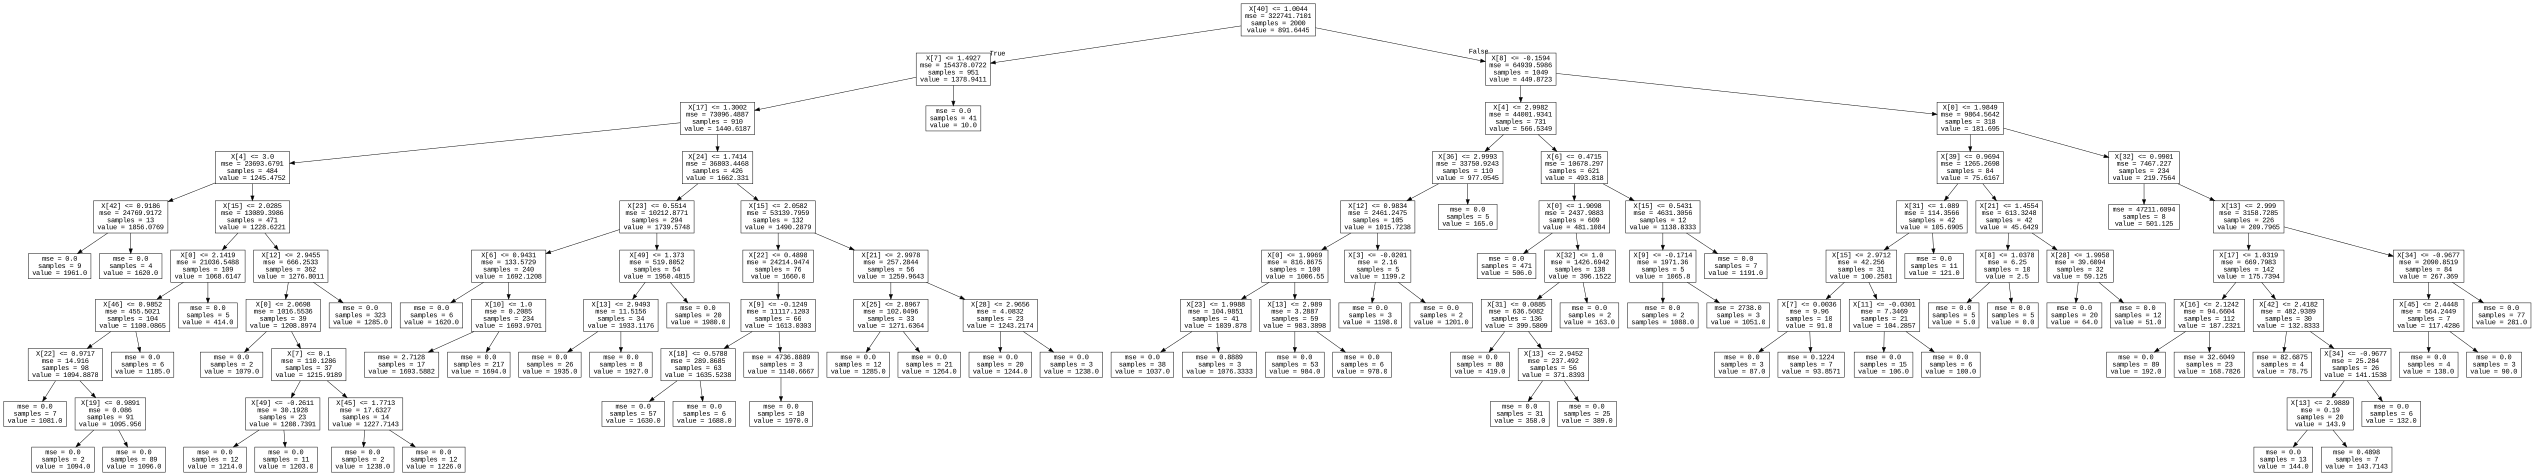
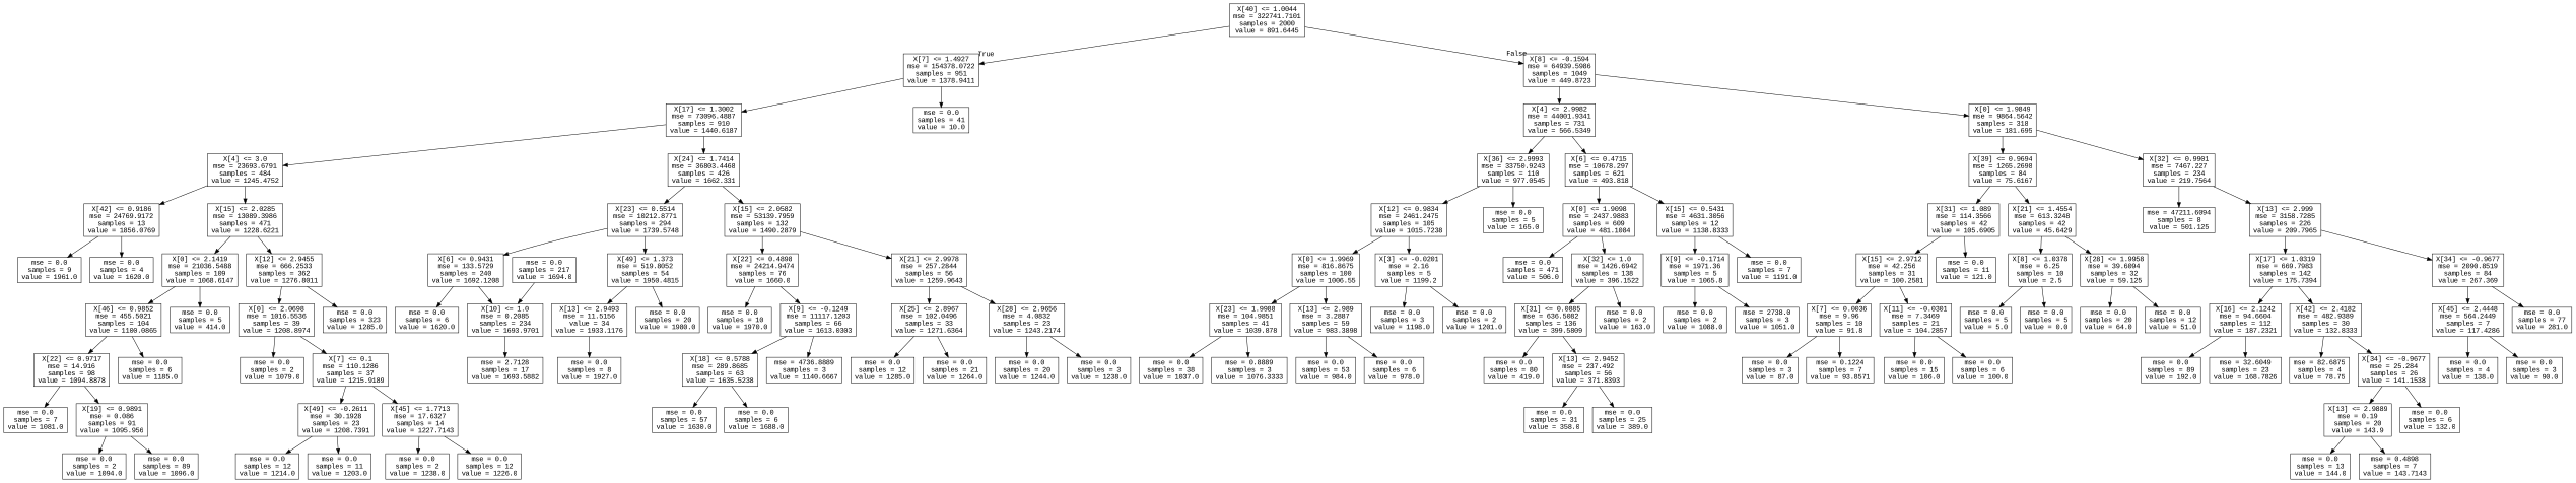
  digraph {
    fontname="Liberation Mono"
    node [fontname="Liberation Mono" shape=box]
    edge [fontname="Liberation Mono"]
    n1 [label="X[40] <= 1.0044\nmse = 322741.7101\nsamples = 2000\nvalue = 891.6445"]
    n2 [label="X[7] <= 1.4927\nmse = 154378.0722\nsamples = 951\nvalue = 1378.9411"]
    n3 [label="X[8] <= -0.1594\nmse = 64939.5986\nsamples = 1049\nvalue = 449.8723"]
    n4 [label="X[17] <= 1.3002\nmse = 73096.4887\nsamples = 910\nvalue = 1440.6187"]
    n5 [label="mse = 0.0\nsamples = 41\nvalue = 10.0"]
    n6 [label="X[4] <= 2.9982\nmse = 44001.9341\nsamples = 731\nvalue = 566.5349"]
    n7 [label="X[0] <= 1.9849\nmse = 9864.5642\nsamples = 318\nvalue = 181.695"]
    n8 [label="X[4] <= 3.0\nmse = 23693.6791\nsamples = 484\nvalue = 1245.4752"]
    n9 [label="X[24] <= 1.7414\nmse = 36803.4468\nsamples = 426\nvalue = 1662.331"]
    n10 [label="X[42] <= 0.9186\nmse = 24769.9172\nsamples = 13\nvalue = 1856.0769"]
    n11 [label="X[15] <= 2.0285\nmse = 13089.3986\nsamples = 471\nvalue = 1228.6221"]
    n12 [label="X[23] <= 0.5514\nmse = 10212.8771\nsamples = 294\nvalue = 1739.5748"]
    n13 [label="X[15] <= 2.0582\nmse = 53139.7959\nsamples = 132\nvalue = 1490.2879"]
    n14 [label="mse = 0.0\nsamples = 9\nvalue = 1961.0"]
    n15 [label="mse = 0.0\nsamples = 4\nvalue = 1620.0"]
    n16 [label="X[0] <= 2.1419\nmse = 21036.5488\nsamples = 109\nvalue = 1068.6147"]
    n17 [label="X[12] <= 2.9455\nmse = 666.2533\nsamples = 362\nvalue = 1276.8011"]
    n18 [label="X[46] <= 0.9852\nmse = 455.5021\nsamples = 104\nvalue = 1100.0865"]
    n19 [label="mse = 0.0\nsamples = 5\nvalue = 414.0"]
    n20 [label="X[0] <= 2.0698\nmse = 1016.5536\nsamples = 39\nvalue = 1208.8974"]
    n21 [label="mse = 0.0\nsamples = 323\nvalue = 1285.0"]
    n22 [label="X[22] <= 0.9717\nmse = 14.916\nsamples = 98\nvalue = 1094.8878"]
    n23 [label="mse = 0.0\nsamples = 6\nvalue = 1185.0"]
    n24 [label="mse = 0.0\nsamples = 7\nvalue = 1081.0"]
    n25 [label="X[19] <= 0.9891\nmse = 0.086\nsamples = 91\nvalue = 1095.956"]
    n26 [label="mse = 0.0\nsamples = 2\nvalue = 1094.0"]
    n27 [label="mse = 0.0\nsamples = 89\nvalue = 1096.0"]
    n28 [label="mse = 0.0\nsamples = 2\nvalue = 1079.0"]
    n29 [label="X[7] <= 0.1\nmse = 110.1286\nsamples = 37\nvalue = 1215.9189"]
    n30 [label="X[49] <= -0.2611\nmse = 30.1928\nsamples = 23\nvalue = 1208.7391"]
    n31 [label="X[45] <= 1.7713\nmse = 17.6327\nsamples = 14\nvalue = 1227.7143"]
    n32 [label="mse = 0.0\nsamples = 12\nvalue = 1214.0"]
    n33 [label="mse = 0.0\nsamples = 11\nvalue = 1203.0"]
    n34 [label="mse = 0.0\nsamples = 2\nvalue = 1238.0"]
    n35 [label="mse = 0.0\nsamples = 12\nvalue = 1226.0"]
    n36 [label="X[6] <= 0.9431\nmse = 133.5729\nsamples = 240\nvalue = 1692.1208"]
    n37 [label="X[49] <= 1.373\nmse = 519.8052\nsamples = 54\nvalue = 1950.4815"]
    n38 [label="X[22] <= 0.4898\nmse = 24214.9474\nsamples = 76\nvalue = 1660.0"]
    n39 [label="X[21] <= 2.9978\nmse = 257.2844\nsamples = 56\nvalue = 1259.9643"]
    n40 [label="mse = 0.0\nsamples = 6\nvalue = 1620.0"]
    n41 [label="X[10] <= 1.0\nmse = 0.2085\nsamples = 234\nvalue = 1693.9701"]
-   n42 [label="X[13] <= 2.9493\nmse = 11.5156\nsamples = 34\nvalue = 1933.1176"]
+   n42 [label="X[13] <= 2.9493\nmse = 11.5156\nvalue = 34\nvalue = 1933.1176"]
    n43 [label="mse = 0.0\nsamples = 20\nvalue = 1980.0"]
    n44 [label="mse = 2.7128\nsamples = 17\nvalue = 1693.5882"]
    n45 [label="mse = 0.0\nsamples = 217\nvalue = 1694.0"]
-   n46 [label="mse = 0.0\nsamples = 26\nvalue = 1935.0"]
    n47 [label="mse = 0.0\nsamples = 8\nvalue = 1927.0"]
    n48 [label="mse = 0.0\nsamples = 10\nvalue = 1970.0"]
    n49 [label="X[9] <= -0.1249\nmse = 11117.1203\nsamples = 66\nvalue = 1613.0303"]
    n50 [label="X[25] <= 2.8967\nmse = 102.0496\nsamples = 33\nvalue = 1271.6364"]
    n51 [label="X[28] <= 2.9656\nmse = 4.0832\nsamples = 23\nvalue = 1243.2174"]
    n52 [label="X[18] <= 0.5788\nmse = 289.8685\nsamples = 63\nvalue = 1635.5238"]
    n53 [label="mse = 4736.8889\nsamples = 3\nvalue = 1140.6667"]
    n54 [label="mse = 0.0\nsamples = 57\nvalue = 1630.0"]
    n55 [label="mse = 0.0\nsamples = 6\nvalue = 1688.0"]
    n56 [label="mse = 0.0\nsamples = 12\nvalue = 1285.0"]
    n57 [label="mse = 0.0\nsamples = 21\nvalue = 1264.0"]
    n58 [label="mse = 0.0\nsamples = 20\nvalue = 1244.0"]
    n59 [label="mse = 0.0\nsamples = 3\nvalue = 1238.0"]
    n60 [label="X[36] <= 2.9993\nmse = 33750.9243\nsamples = 110\nvalue = 977.0545"]
    n61 [label="X[6] <= 0.4715\nmse = 10678.297\nsamples = 621\nvalue = 493.818"]
    n62 [label="X[39] <= 0.9694\nmse = 1265.2698\nsamples = 84\nvalue = 75.6167"]
    n63 [label="X[32] <= 0.9901\nmse = 7467.227\nsamples = 234\nvalue = 219.7564"]
    n64 [label="X[12] <= 0.9834\nmse = 2461.2475\nsamples = 105\nvalue = 1015.7238"]
    n65 [label="mse = 0.0\nsamples = 5\nvalue = 165.0"]
    n66 [label="X[0] <= 1.9098\nmse = 2437.9883\nsamples = 609\nvalue = 481.1084"]
    n67 [label="X[15] <= 0.5431\nmse = 4631.3056\nsamples = 12\nvalue = 1138.8333"]
    n68 [label="X[0] <= 1.9969\nmse = 816.8675\nsamples = 100\nvalue = 1006.55"]
    n69 [label="X[3] <= -0.0201\nmse = 2.16\nsamples = 5\nvalue = 1199.2"]
    n70 [label="X[23] <= 1.9988\nmse = 104.9851\nsamples = 41\nvalue = 1039.878"]
    n71 [label="X[13] <= 2.989\nmse = 3.2887\nsamples = 59\nvalue = 983.3898"]
    n72 [label="mse = 0.0\nsamples = 3\nvalue = 1198.0"]
    n73 [label="mse = 0.0\nsamples = 2\nvalue = 1201.0"]
    n74 [label="mse = 0.0\nsamples = 38\nvalue = 1037.0"]
    n75 [label="mse = 0.8889\nsamples = 3\nvalue = 1076.3333"]
    n76 [label="mse = 0.0\nsamples = 53\nvalue = 984.0"]
    n77 [label="mse = 0.0\nsamples = 6\nvalue = 978.0"]
    n78 [label="mse = 0.0\nsamples = 471\nvalue = 506.0"]
    n79 [label="X[32] <= 1.0\nmse = 1426.6942\nsamples = 138\nvalue = 396.1522"]
    n80 [label="X[9] <= -0.1714\nmse = 1971.36\nsamples = 5\nvalue = 1065.8"]
    n81 [label="mse = 0.0\nsamples = 7\nvalue = 1191.0"]
    n82 [label="X[31] <= 0.0885\nmse = 636.5082\nsamples = 136\nvalue = 399.5809"]
    n83 [label="mse = 0.0\nsamples = 2\nvalue = 163.0"]
    n84 [label="mse = 0.0\nsamples = 80\nvalue = 419.0"]
    n85 [label="X[13] <= 2.9452\nmse = 237.492\nsamples = 56\nvalue = 371.8393"]
    n86 [label="mse = 0.0\nsamples = 31\nvalue = 358.0"]
    n87 [label="mse = 0.0\nsamples = 25\nvalue = 389.0"]
-   n88 [label="mse = 0.0\nsamples = 2\nsamples = 1088.0"]
+   n88 [label="mse = 0.0\nsamples = 2\nvalue = 1088.0"]
    n89 [label="mse = 2738.0\nsamples = 3\nvalue = 1051.0"]
    n90 [label="X[31] <= 1.089\nmse = 114.3566\nsamples = 42\nvalue = 105.6905"]
    n91 [label="X[21] <= 1.4554\nmse = 613.3248\nsamples = 42\nvalue = 45.6429"]
    n92 [label="mse = 47211.6094\nsamples = 8\nvalue = 501.125"]
    n93 [label="X[13] <= 2.999\nmse = 3158.7285\nsamples = 226\nvalue = 209.7965"]
    n94 [label="X[15] <= 2.9712\nmse = 42.256\nsamples = 31\nvalue = 100.2581"]
    n95 [label="mse = 0.0\nsamples = 11\nvalue = 121.0"]
    n96 [label="X[8] <= 1.0378\nmse = 6.25\nsamples = 10\nvalue = 2.5"]
    n97 [label="X[28] <= 1.9958\nmse = 39.6094\nsamples = 32\nvalue = 59.125"]
    n98 [label="X[7] <= 0.0036\nmse = 9.96\nsamples = 10\nvalue = 91.8"]
    n99 [label="X[11] <= -0.0301\nmse = 7.3469\nsamples = 21\nvalue = 104.2857"]
    n100 [label="mse = 0.0\nsamples = 3\nvalue = 87.0"]
    n101 [label="mse = 0.1224\nsamples = 7\nvalue = 93.8571"]
    n102 [label="mse = 0.0\nsamples = 15\nvalue = 106.0"]
    n103 [label="mse = 0.0\nsamples = 6\nvalue = 100.0"]
    n104 [label="mse = 0.0\nsamples = 5\nvalue = 5.0"]
    n105 [label="mse = 0.0\nsamples = 5\nvalue = 0.0"]
    n106 [label="mse = 0.0\nsamples = 20\nvalue = 64.0"]
    n107 [label="mse = 0.0\nsamples = 12\nvalue = 51.0"]
    n108 [label="X[17] <= 1.0319\nmse = 669.7983\nsamples = 142\nvalue = 175.7394"]
    n109 [label="X[34] <= -0.9677\nmse = 2090.8519\nsamples = 84\nvalue = 267.369"]
    n110 [label="X[16] <= 2.1242\nmse = 94.6604\nsamples = 112\nvalue = 187.2321"]
    n111 [label="X[42] <= 2.4182\nmse = 482.9389\nsamples = 30\nvalue = 132.8333"]
    n112 [label="X[45] <= 2.4448\nmse = 564.2449\nsamples = 7\nvalue = 117.4286"]
    n113 [label="mse = 0.0\nsamples = 77\nvalue = 281.0"]
    n114 [label="mse = 0.0\nsamples = 89\nvalue = 192.0"]
    n115 [label="mse = 32.6049\nsamples = 23\nvalue = 168.7826"]
    n116 [label="mse = 82.6875\nsamples = 4\nvalue = 78.75"]
    n117 [label="X[34] <= -0.9677\nmse = 25.284\nsamples = 26\nvalue = 141.1538"]
    n118 [label="X[13] <= 2.9889\nmse = 0.19\nsamples = 20\nvalue = 143.9"]
    n119 [label="mse = 0.0\nsamples = 6\nvalue = 132.0"]
    n120 [label="mse = 0.0\nsamples = 13\nvalue = 144.0"]
    n121 [label="mse = 0.4898\nsamples = 7\nvalue = 143.7143"]
    n122 [label="mse = 0.0\nsamples = 4\nvalue = 138.0"]
    n123 [label="mse = 0.0\nsamples = 3\nvalue = 90.0"]
    n1 -> n2 [headlabel=True labelangle=45 labeldistance=2.5]
    n1 -> n3 [headlabel=False labelangle=-45 labeldistance=2.5]
    n2 -> n4
    n2 -> n5
    n3 -> n6
    n3 -> n7
    n4 -> n8
    n4 -> n9
    n6 -> n60
    n6 -> n61
    n7 -> n62
    n7 -> n63
    n8 -> n10
    n8 -> n11
    n9 -> n12
    n9 -> n13
    n10 -> n14
    n10 -> n15
    n11 -> n16
    n11 -> n17
    n12 -> n36
    n12 -> n37
    n13 -> n38
    n13 -> n39
    n16 -> n18
    n16 -> n19
    n17 -> n20
    n17 -> n21
    n18 -> n22
    n18 -> n23
    n20 -> n28
    n20 -> n29
    n22 -> n24
    n22 -> n25
    n25 -> n26
    n25 -> n27
    n29 -> n30
    n29 -> n31
    n30 -> n32
    n30 -> n33
    n31 -> n34
    n31 -> n35
    n36 -> n40
    n36 -> n41
    n37 -> n42
    n37 -> n43
-   n53 -> n48
+   n38 -> n48
    n38 -> n49
    n39 -> n50
    n39 -> n51
    n41 -> n44
-   n41 -> n45
-   n42 -> n46
+   n45 -> n41
    n42 -> n47
    n49 -> n52
    n49 -> n53
    n50 -> n56
    n50 -> n57
    n51 -> n58
    n51 -> n59
    n52 -> n54
    n52 -> n55
    n60 -> n64
    n60 -> n65
    n61 -> n66
    n61 -> n67
    n62 -> n90
    n62 -> n91
    n63 -> n92
    n63 -> n93
    n64 -> n68
    n64 -> n69
    n66 -> n78
    n66 -> n79
    n67 -> n80
    n67 -> n81
    n68 -> n70
    n68 -> n71
    n69 -> n72
    n69 -> n73
    n70 -> n74
    n70 -> n75
    n71 -> n76
    n71 -> n77
    n79 -> n82
    n79 -> n83
    n80 -> n88
    n80 -> n89
    n82 -> n84
    n82 -> n85
    n85 -> n86
    n85 -> n87
    n90 -> n94
    n90 -> n95
    n91 -> n96
    n91 -> n97
    n93 -> n108
    n93 -> n109
    n94 -> n98
    n94 -> n99
    n96 -> n104
    n96 -> n105
    n97 -> n106
    n97 -> n107
    n98 -> n100
    n98 -> n101
    n99 -> n102
    n99 -> n103
    n108 -> n110
    n108 -> n111
    n109 -> n112
    n109 -> n113
    n110 -> n114
    n110 -> n115
    n111 -> n116
    n111 -> n117
    n112 -> n122
    n112 -> n123
    n117 -> n118
    n117 -> n119
    n118 -> n120
    n118 -> n121
  }
